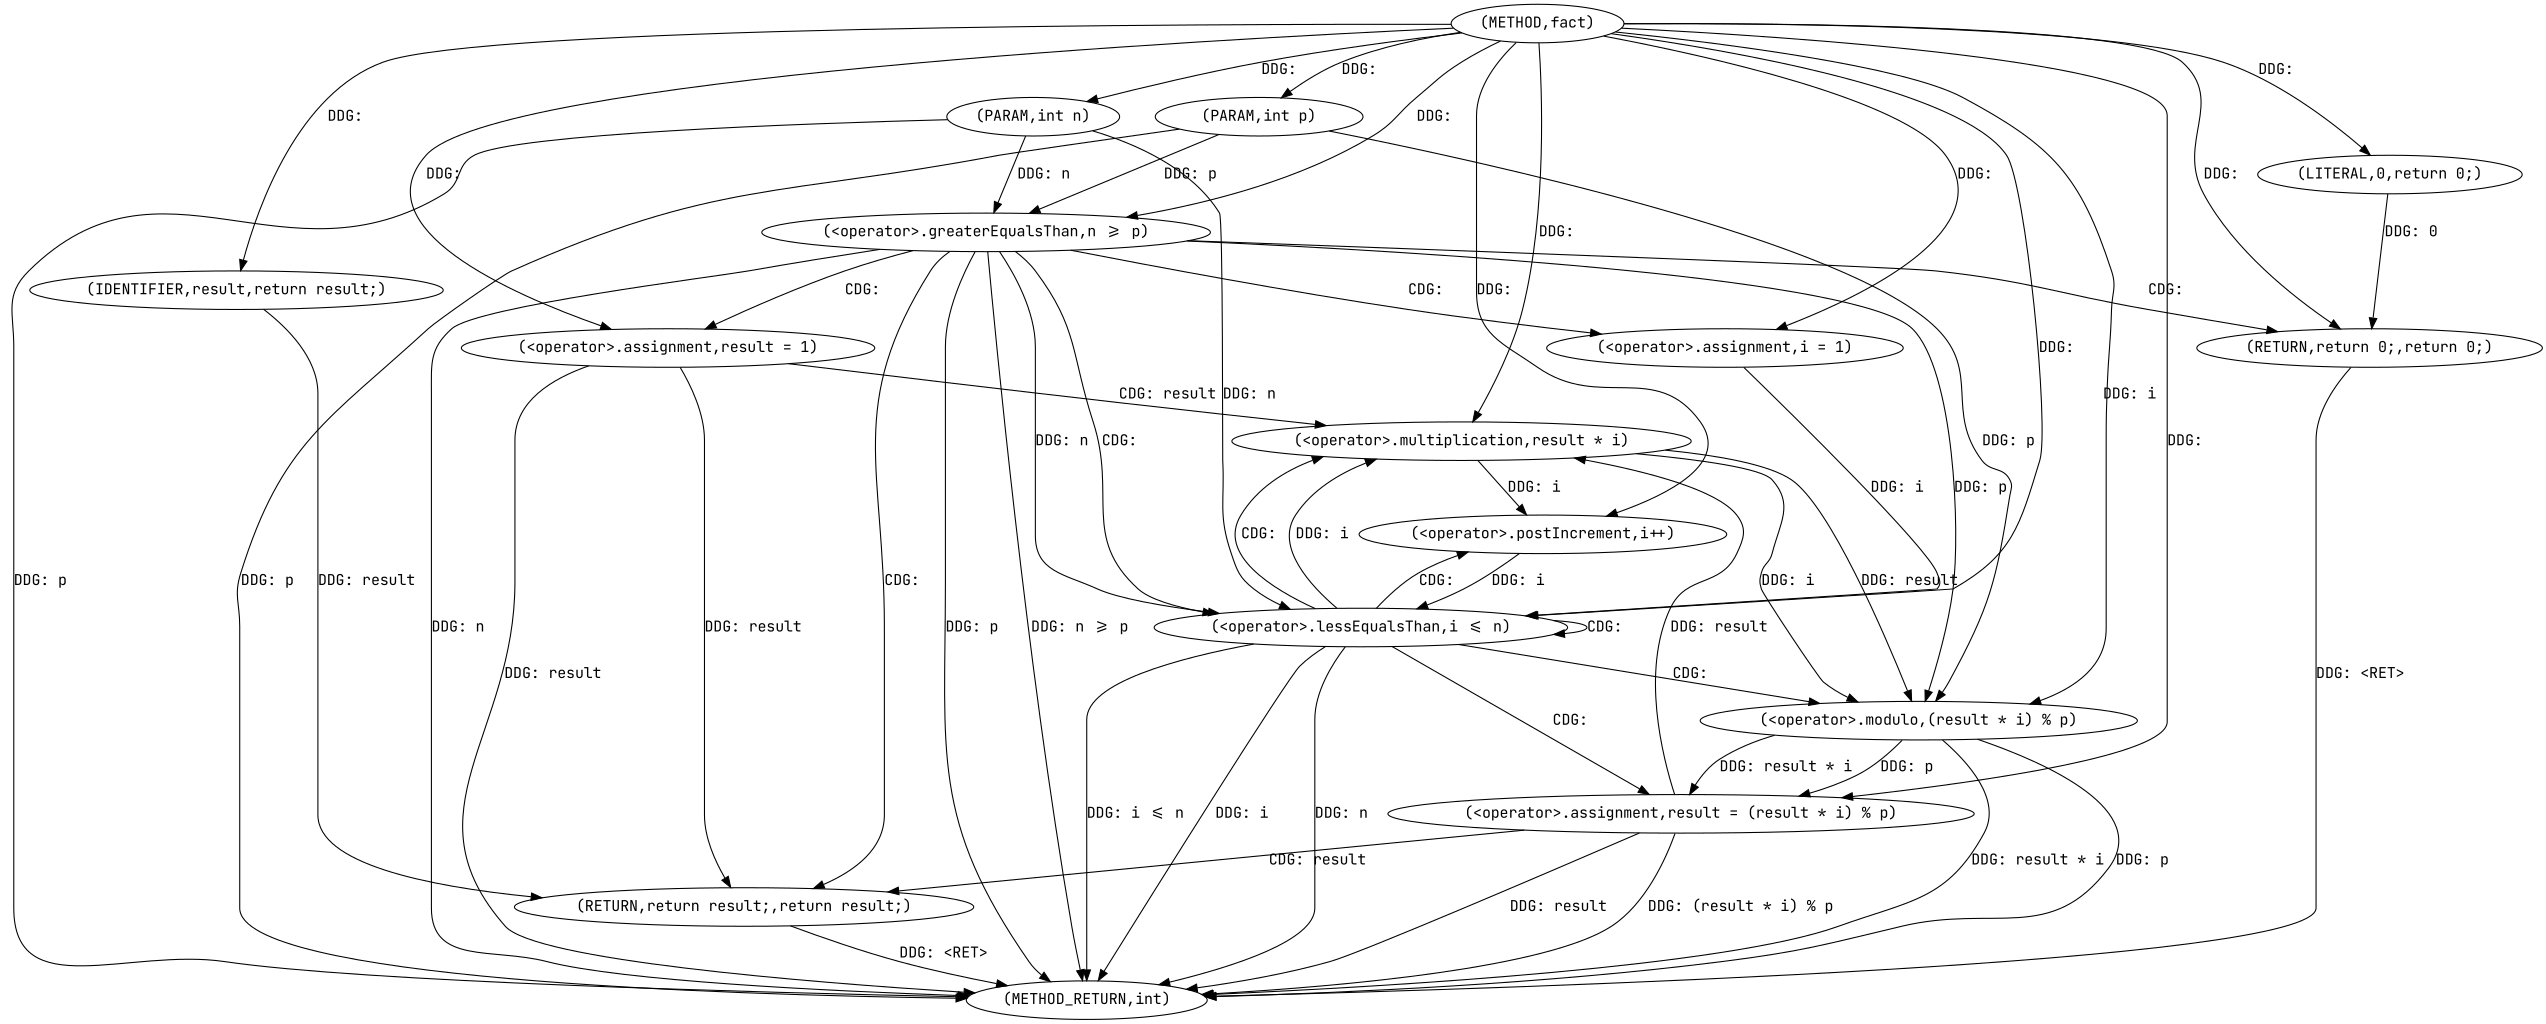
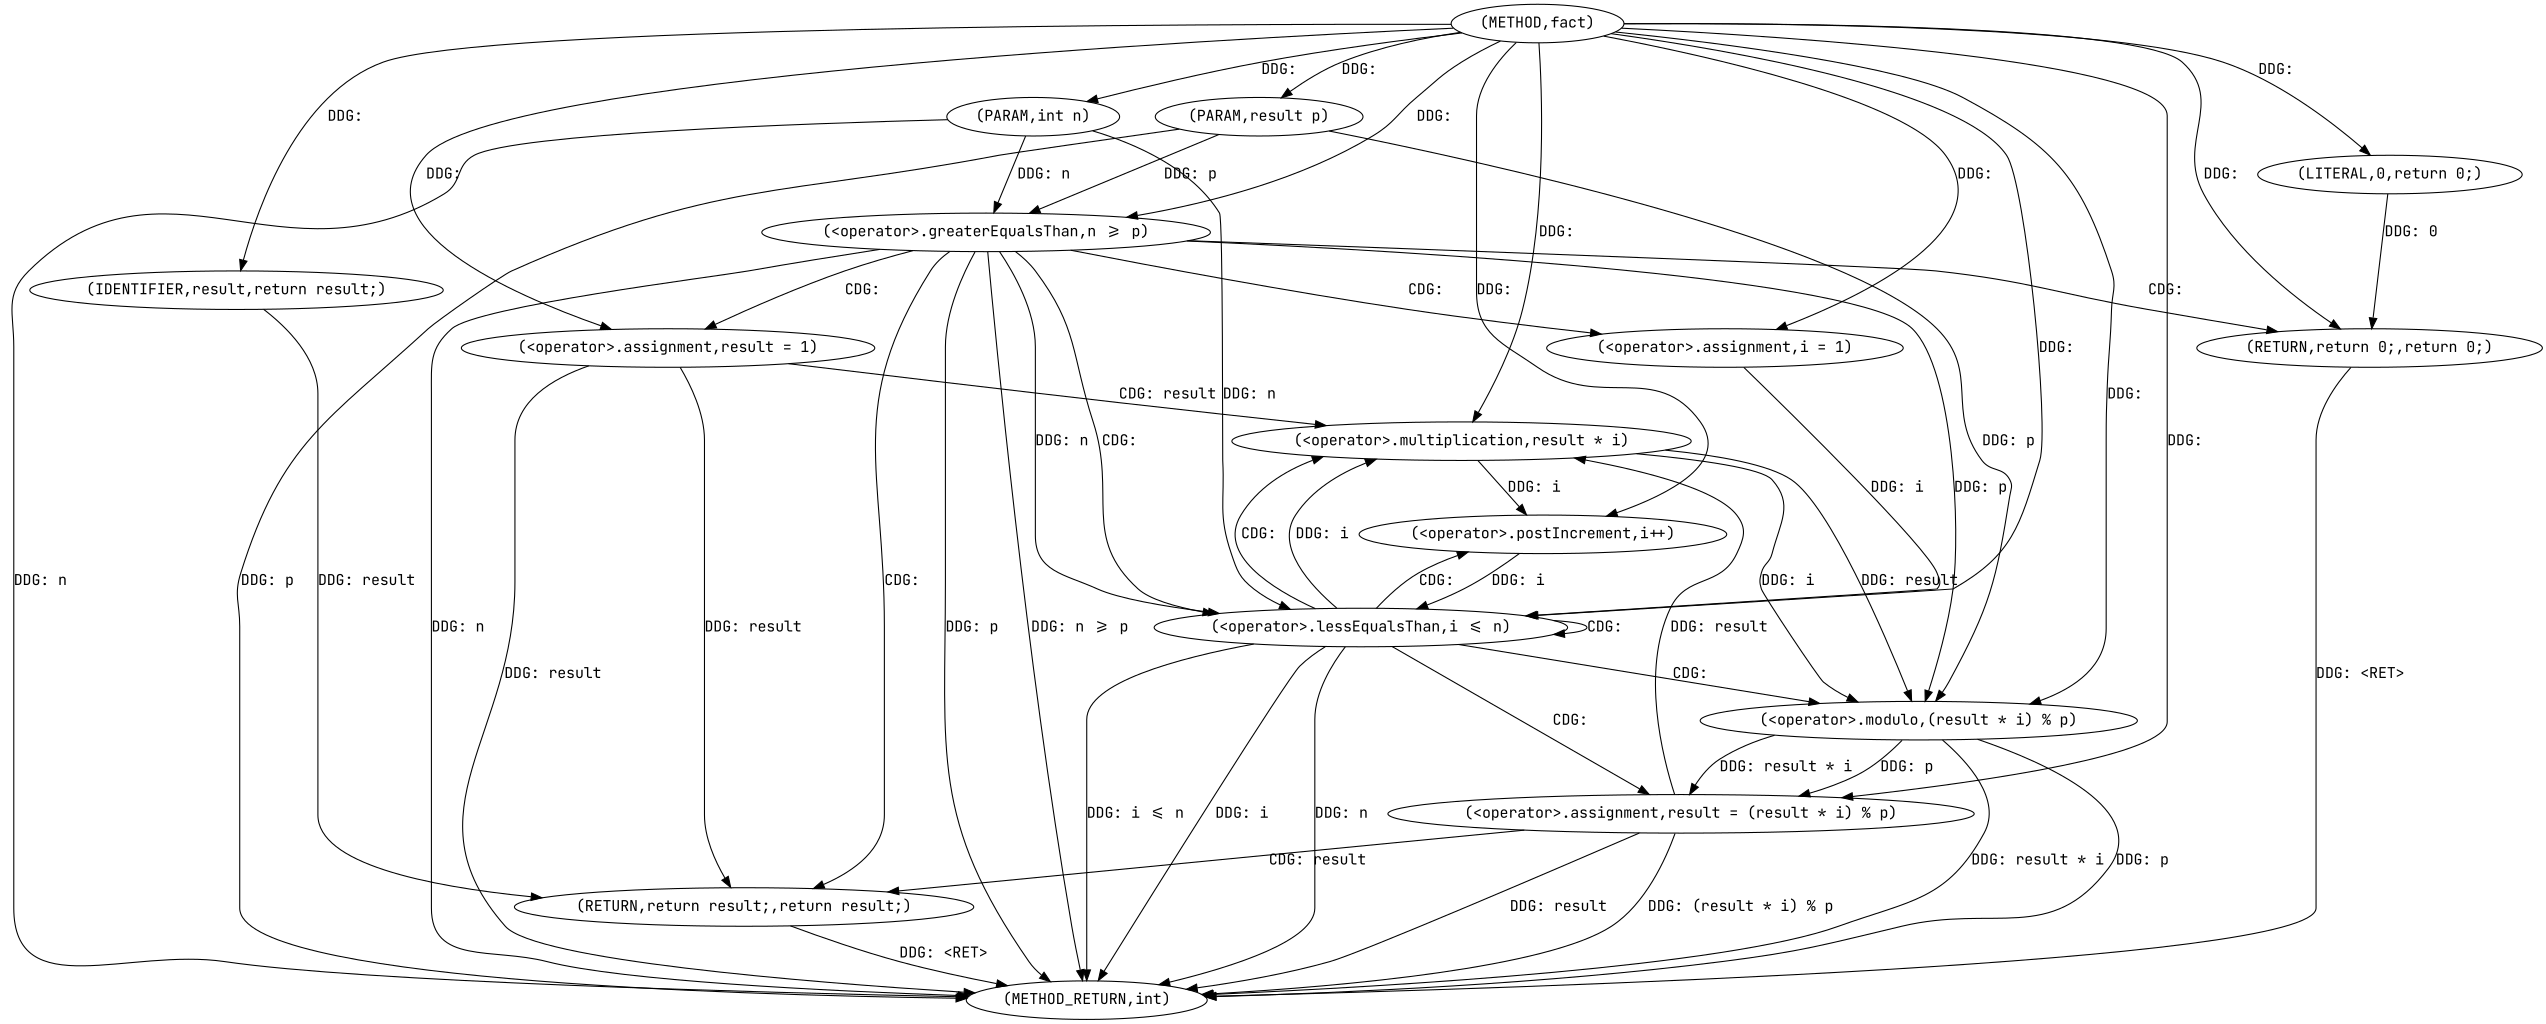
  digraph {
    fontname="JetBrains Mono"
    node [fontname="JetBrains Mono"]
    edge [fontname="JetBrains Mono"]
    n1 [label="(METHOD,fact)"]
    n2 [label="(PARAM,int n)"]
-   n3 [label="(PARAM,int p)"]
+   n3 [label="(PARAM,result p)"]
    n4 [label="(<operator>.assignment,result = 1)"]
    n5 [label="(<operator>.greaterEqualsThan,n >= p)"]
    n6 [label="(RETURN,return 0;,return 0;)"]
    n7 [label="(<operator>.assignment,i = 1)"]
    n8 [label="(<operator>.lessEqualsThan,i <= n)"]
    n9 [label="(<operator>.postIncrement,i++)"]
    n10 [label="(<operator>.assignment,result = (result * i) % p)"]
    n11 [label="(IDENTIFIER,result,return result;)"]
    n12 [label="(LITERAL,0,return 0;)"]
    n13 [label="(<operator>.modulo,(result * i) % p)"]
    n14 [label="(<operator>.multiplication,result * i)"]
    n15 [label="(METHOD_RETURN,int)"]
    n16 [label="(RETURN,return result;,return result;)"]
    n1 -> n2 [label="DDG: "]
    n1 -> n3 [label="DDG: "]
    n1 -> n4 [label="DDG: "]
    n1 -> n5 [label="DDG: "]
    n1 -> n6 [label="DDG: "]
    n1 -> n7 [label="DDG: "]
    n1 -> n8 [label="DDG: "]
    n1 -> n9 [label="DDG: "]
    n1 -> n10 [label="DDG: "]
    n1 -> n11 [label="DDG: "]
    n1 -> n12 [label="DDG: "]
-   n1 -> n13 [label="DDG: i"]
+   n1 -> n13 [label="DDG: "]
    n1 -> n14 [label="DDG: "]
    n2 -> n5 [label="DDG: n"]
    n2 -> n8 [label="DDG: n"]
-   n2 -> n15 [label="DDG: p"]
+   n2 -> n15 [label="DDG: n"]
    n3 -> n5 [label="DDG: p"]
    n3 -> n13 [label="DDG: p"]
    n3 -> n15 [label="DDG: p"]
    n4 -> n14 [label="CDG: result"]
    n4 -> n15 [label="DDG: result"]
    n4 -> n16 [label="DDG: result"]
    n5 -> n4 [label="CDG: "]
    n5 -> n6 [label="CDG: "]
    n5 -> n7 [label="CDG: "]
    n5 -> n8 [label="DDG: n"]
    n5 -> n8 [label="CDG: "]
    n5 -> n13 [label="DDG: p"]
    n5 -> n15 [label="DDG: n"]
    n5 -> n15 [label="DDG: p"]
    n5 -> n15 [label="DDG: n >= p"]
    n5 -> n16 [label="CDG: "]
    n6 -> n15 [label="DDG: <RET>"]
    n7 -> n8 [label="DDG: i"]
    n8 -> n8 [label="CDG: "]
    n8 -> n9 [label="CDG: "]
    n8 -> n10 [label="CDG: "]
    n8 -> n13 [label="CDG: "]
    n8 -> n14 [label="DDG: i"]
    n8 -> n14 [label="CDG: "]
    n8 -> n15 [label="DDG: i"]
    n8 -> n15 [label="DDG: n"]
    n8 -> n15 [label="DDG: i <= n"]
    n9 -> n8 [label="DDG: i"]
    n10 -> n14 [label="DDG: result"]
    n10 -> n15 [label="DDG: result"]
    n10 -> n15 [label="DDG: (result * i) % p"]
    n10 -> n16 [label="CDG: result"]
    n11 -> n16 [label="DDG: result"]
    n12 -> n6 [label="DDG: 0"]
    n13 -> n10 [label="DDG: p"]
    n13 -> n10 [label="DDG: result * i"]
    n13 -> n15 [label="DDG: result * i"]
    n13 -> n15 [label="DDG: p"]
    n14 -> n9 [label="DDG: i"]
    n14 -> n13 [label="DDG: i"]
    n14 -> n13 [label="DDG: result"]
    n16 -> n15 [label="DDG: <RET>"]
  }
